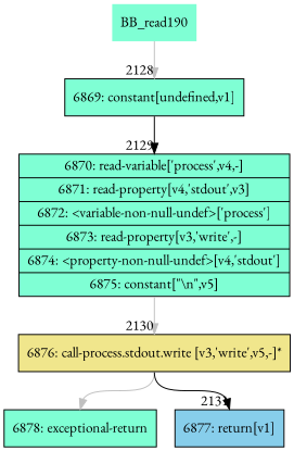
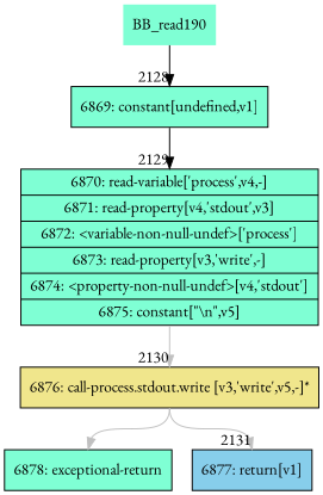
  digraph {
    fontname="EB Garamond"
    rankdir=TD
    node [fillcolor=aquamarine fontname="EB Garamond" shape=record style=filled]
    edge [fontname="EB Garamond" headport=n tailport=s]
    n1 [label=BB_read190 shape=none]
    n2 [label="{6869: constant[undefined,v1]}"]
    n3 [label="{6870: read-variable['process',v4,-]|6871: read-property[v4,'stdout',v3]|6872: \<variable-non-null-undef\>['process']|6873: read-property[v3,'write',-]|6874: \<property-non-null-undef\>[v4,'stdout']|6875: constant[\"\\n\",v5]}"]
    n4 [fillcolor=khaki label="{6876: call-process.stdout.write [v3,'write',v5,-]*}"]
    n5 [label="{6878: exceptional-return}"]
    n6 [fillcolor=skyblue label="{6877: return[v1]}"]
-   n1 -> n2 [headlabel="    2128" color=gray]
+   n1 -> n2 [headlabel="    2128"]
    n2 -> n3 [headlabel="      2129"]
    n3 -> n4 [color=gray headlabel="      2130"]
    n4 -> n5 [color=gray]
-   n4 -> n6 [headlabel="      2131"]
+   n4 -> n6 [headlabel="      2131" color=gray]
  }
